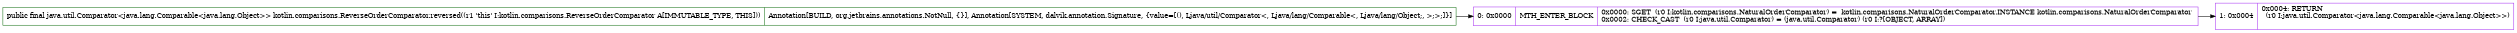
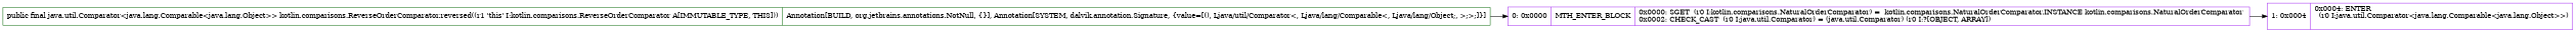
  digraph {
    rankdir=LR
    node [shape=record color=purple]
    n1 [label="{0\:\ 0x0000|MTH_ENTER_BLOCK\l|0x0000: SGET  (r0 I:kotlin.comparisons.NaturalOrderComparator) =  kotlin.comparisons.NaturalOrderComparator.INSTANCE kotlin.comparisons.NaturalOrderComparator \l0x0002: CHECK_CAST  (r0 I:java.util.Comparator) = (java.util.Comparator) (r0 I:?[OBJECT, ARRAY]) \l}"]
-   n2 [label="{1\:\ 0x0004|0x0004: RETURN  \l  (r0 I:java.util.Comparator\<java.lang.Comparable\<java.lang.Object\>\>)\l \l}"]
+   n2 [label="{1\:\ 0x0004|0x0004: ENTER  \l  (r0 I:java.util.Comparator\<java.lang.Comparable\<java.lang.Object\>\>)\l \l}"]
    n3 [label="{public final java.util.Comparator\<java.lang.Comparable\<java.lang.Object\>\> kotlin.comparisons.ReverseOrderComparator.reversed((r1 'this' I:kotlin.comparisons.ReverseOrderComparator A[IMMUTABLE_TYPE, THIS]))  | Annotation[BUILD, org.jetbrains.annotations.NotNull, \{\}], Annotation[SYSTEM, dalvik.annotation.Signature, \{value=[(), Ljava\/util\/Comparator\<, Ljava\/lang\/Comparable\<, Ljava\/lang\/Object;, \>;\>;]\}]\l}" color=darkgreen]
    n1 -> n2
    n3 -> n1
  }
